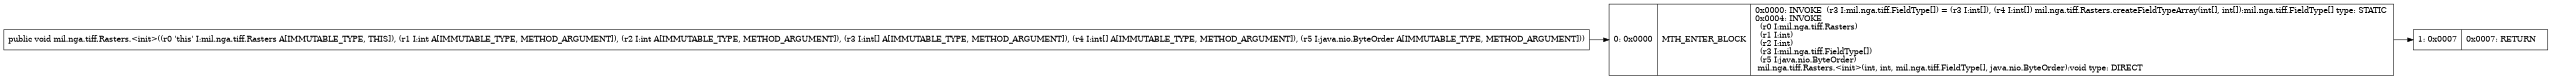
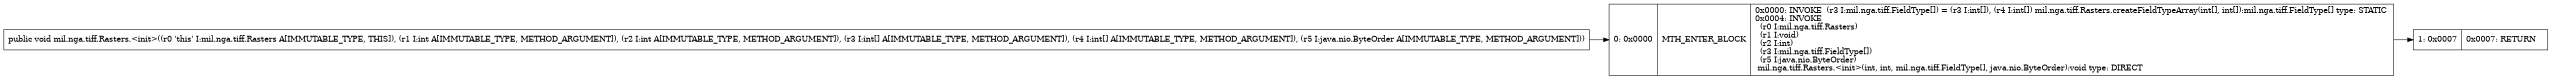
  digraph {
    rankdir=LR
    node [shape=record]
-   n1 [label="{0\:\ 0x0000|MTH_ENTER_BLOCK\l|0x0000: INVOKE  (r3 I:mil.nga.tiff.FieldType[]) = (r3 I:int[]), (r4 I:int[]) mil.nga.tiff.Rasters.createFieldTypeArray(int[], int[]):mil.nga.tiff.FieldType[] type: STATIC \l0x0004: INVOKE  \l  (r0 I:mil.nga.tiff.Rasters)\l  (r1 I:int)\l  (r2 I:int)\l  (r3 I:mil.nga.tiff.FieldType[])\l  (r5 I:java.nio.ByteOrder)\l mil.nga.tiff.Rasters.\<init\>(int, int, mil.nga.tiff.FieldType[], java.nio.ByteOrder):void type: DIRECT \l}"]
+   n1 [label="{0\:\ 0x0000|MTH_ENTER_BLOCK\l|0x0000: INVOKE  (r3 I:mil.nga.tiff.FieldType[]) = (r3 I:int[]), (r4 I:int[]) mil.nga.tiff.Rasters.createFieldTypeArray(int[], int[]):mil.nga.tiff.FieldType[] type: STATIC \l0x0004: INVOKE  \l  (r0 I:mil.nga.tiff.Rasters)\l  (r1 I:void)\l  (r2 I:int)\l  (r3 I:mil.nga.tiff.FieldType[])\l  (r5 I:java.nio.ByteOrder)\l mil.nga.tiff.Rasters.\<init\>(int, int, mil.nga.tiff.FieldType[], java.nio.ByteOrder):void type: DIRECT \l}"]
    n2 [label="{1\:\ 0x0007|0x0007: RETURN   \l}"]
    n3 [label="{public void mil.nga.tiff.Rasters.\<init\>((r0 'this' I:mil.nga.tiff.Rasters A[IMMUTABLE_TYPE, THIS]), (r1 I:int A[IMMUTABLE_TYPE, METHOD_ARGUMENT]), (r2 I:int A[IMMUTABLE_TYPE, METHOD_ARGUMENT]), (r3 I:int[] A[IMMUTABLE_TYPE, METHOD_ARGUMENT]), (r4 I:int[] A[IMMUTABLE_TYPE, METHOD_ARGUMENT]), (r5 I:java.nio.ByteOrder A[IMMUTABLE_TYPE, METHOD_ARGUMENT])) }"]
    n1 -> n2
    n3 -> n1
  }
